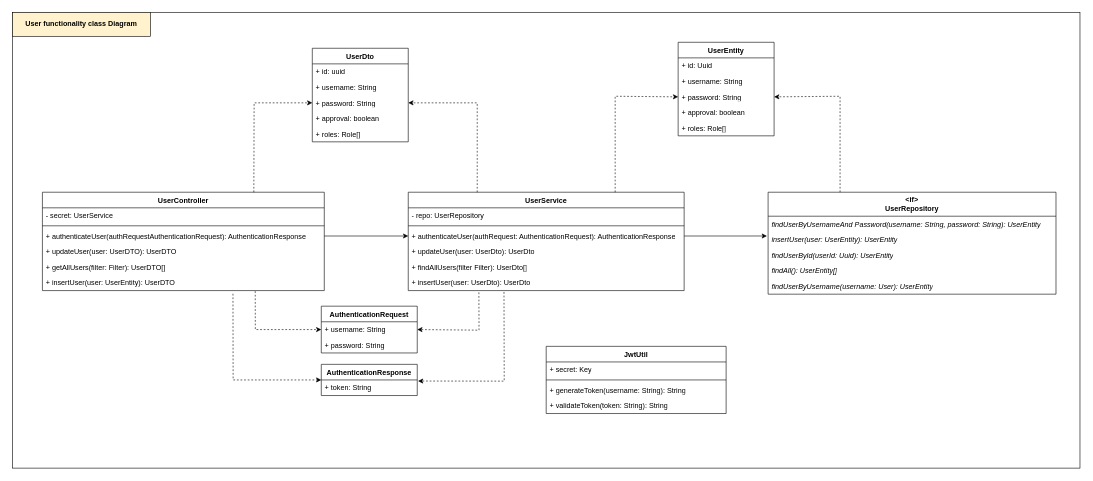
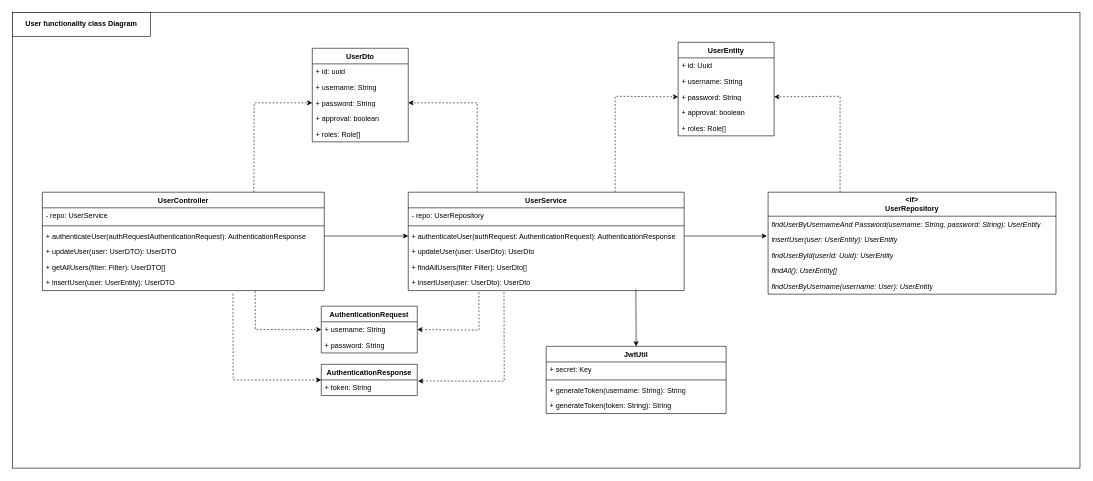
  <mxCell id="0" />
  <mxCell id="1" parent="0" />
  <mxCell id="2" value="" style="rounded=0;whiteSpace=wrap;html=1;" vertex="1" parent="1"><mxGeometry x="20" y="20" width="1780" height="760" as="geometry" /></mxCell>
  <mxCell id="3" value="UserEntity" style="swimlane;fontStyle=1;align=center;verticalAlign=top;childLayout=stackLayout;horizontal=1;startSize=26;horizontalStack=0;resizeParent=1;resizeParentMax=0;resizeLast=0;collapsible=1;marginBottom=0;whiteSpace=wrap;html=1;" vertex="1" parent="1"><mxGeometry x="1130" y="70" width="160" height="156" as="geometry" /></mxCell>
  <mxCell id="4" value="+ id: Uuid" style="text;strokeColor=none;fillColor=none;align=left;verticalAlign=top;spacingLeft=4;spacingRight=4;overflow=hidden;rotatable=0;points=[[0,0.5],[1,0.5]];portConstraint=eastwest;whiteSpace=wrap;html=1;" vertex="1" parent="3"><mxGeometry y="26" width="160" height="26" as="geometry" /></mxCell>
  <mxCell id="5" value="+ username: String" style="text;strokeColor=none;fillColor=none;align=left;verticalAlign=top;spacingLeft=4;spacingRight=4;overflow=hidden;rotatable=0;points=[[0,0.5],[1,0.5]];portConstraint=eastwest;whiteSpace=wrap;html=1;" vertex="1" parent="3"><mxGeometry y="52" width="160" height="26" as="geometry" /></mxCell>
  <mxCell id="6" value="+ password: String" style="text;strokeColor=none;fillColor=none;align=left;verticalAlign=top;spacingLeft=4;spacingRight=4;overflow=hidden;rotatable=0;points=[[0,0.5],[1,0.5]];portConstraint=eastwest;whiteSpace=wrap;html=1;" vertex="1" parent="3"><mxGeometry y="78" width="160" height="26" as="geometry" /></mxCell>
  <mxCell id="7" value="+ approval: boolean" style="text;strokeColor=none;fillColor=none;align=left;verticalAlign=top;spacingLeft=4;spacingRight=4;overflow=hidden;rotatable=0;points=[[0,0.5],[1,0.5]];portConstraint=eastwest;whiteSpace=wrap;html=1;" vertex="1" parent="3"><mxGeometry y="104" width="160" height="26" as="geometry" /></mxCell>
  <mxCell id="8" value="+ roles: Role[]" style="text;strokeColor=none;fillColor=none;align=left;verticalAlign=top;spacingLeft=4;spacingRight=4;overflow=hidden;rotatable=0;points=[[0,0.5],[1,0.5]];portConstraint=eastwest;whiteSpace=wrap;html=1;" vertex="1" parent="3"><mxGeometry y="130" width="160" height="26" as="geometry" /></mxCell>
  <mxCell id="9" value="&lt;b&gt;&amp;lt;if&amp;gt;&lt;br&gt;UserRepository&lt;/b&gt;" style="swimlane;fontStyle=0;childLayout=stackLayout;horizontal=1;startSize=40;fillColor=none;horizontalStack=0;resizeParent=1;resizeParentMax=0;resizeLast=0;collapsible=1;marginBottom=0;whiteSpace=wrap;html=1;" vertex="1" parent="1"><mxGeometry x="1280" y="320" width="480" height="170" as="geometry" /></mxCell>
  <mxCell id="10" value="&lt;i&gt;findUserByUsernameAnd Password(username: String, password: String): UserEntity&lt;/i&gt;" style="text;strokeColor=none;fillColor=none;align=left;verticalAlign=top;spacingLeft=4;spacingRight=4;overflow=hidden;rotatable=0;points=[[0,0.5],[1,0.5]];portConstraint=eastwest;whiteSpace=wrap;html=1;" vertex="1" parent="9"><mxGeometry y="40" width="480" height="26" as="geometry" /></mxCell>
  <mxCell id="11" value="&lt;i&gt;insertUser(user: UserEntity): UserEntity&lt;/i&gt;" style="text;strokeColor=none;fillColor=none;align=left;verticalAlign=top;spacingLeft=4;spacingRight=4;overflow=hidden;rotatable=0;points=[[0,0.5],[1,0.5]];portConstraint=eastwest;whiteSpace=wrap;html=1;" vertex="1" parent="9"><mxGeometry y="66" width="480" height="26" as="geometry" /></mxCell>
  <mxCell id="12" value="&lt;i&gt;findUserById(userId: Uuid): UserEntity&lt;/i&gt;" style="text;strokeColor=none;fillColor=none;align=left;verticalAlign=top;spacingLeft=4;spacingRight=4;overflow=hidden;rotatable=0;points=[[0,0.5],[1,0.5]];portConstraint=eastwest;whiteSpace=wrap;html=1;" vertex="1" parent="9"><mxGeometry y="92" width="480" height="26" as="geometry" /></mxCell>
  <mxCell id="13" value="&lt;i&gt;findAll(): UserEntity[]&lt;/i&gt;" style="text;strokeColor=none;fillColor=none;align=left;verticalAlign=top;spacingLeft=4;spacingRight=4;overflow=hidden;rotatable=0;points=[[0,0.5],[1,0.5]];portConstraint=eastwest;whiteSpace=wrap;html=1;" vertex="1" parent="9"><mxGeometry y="118" width="480" height="26" as="geometry" /></mxCell>
  <mxCell id="14" value="&lt;i&gt;findUserByUsername(username: User): UserEntity&lt;/i&gt;" style="text;strokeColor=none;fillColor=none;align=left;verticalAlign=top;spacingLeft=4;spacingRight=4;overflow=hidden;rotatable=0;points=[[0,0.5],[1,0.5]];portConstraint=eastwest;whiteSpace=wrap;html=1;" vertex="1" parent="9"><mxGeometry y="144" width="480" height="26" as="geometry" /></mxCell>
  <mxCell id="15" value="UserService" style="swimlane;fontStyle=1;align=center;verticalAlign=top;childLayout=stackLayout;horizontal=1;startSize=26;horizontalStack=0;resizeParent=1;resizeParentMax=0;resizeLast=0;collapsible=1;marginBottom=0;whiteSpace=wrap;html=1;" vertex="1" parent="1"><mxGeometry x="680" y="320" width="460" height="164" as="geometry" /></mxCell>
  <mxCell id="16" value="- repo: UserRepository" style="text;strokeColor=none;fillColor=none;align=left;verticalAlign=top;spacingLeft=4;spacingRight=4;overflow=hidden;rotatable=0;points=[[0,0.5],[1,0.5]];portConstraint=eastwest;whiteSpace=wrap;html=1;" vertex="1" parent="15"><mxGeometry y="26" width="460" height="26" as="geometry" /></mxCell>
  <mxCell id="17" value="" style="line;strokeWidth=1;fillColor=none;align=left;verticalAlign=middle;spacingTop=-1;spacingLeft=3;spacingRight=3;rotatable=0;labelPosition=right;points=[];portConstraint=eastwest;strokeColor=inherit;" vertex="1" parent="15"><mxGeometry y="52" width="460" height="8" as="geometry" /></mxCell>
  <mxCell id="18" value="+ authenticateUser(authRequest: AuthenticationRequest): AuthenticationResponse" style="text;strokeColor=none;fillColor=none;align=left;verticalAlign=top;spacingLeft=4;spacingRight=4;overflow=hidden;rotatable=0;points=[[0,0.5],[1,0.5]];portConstraint=eastwest;whiteSpace=wrap;html=1;" vertex="1" parent="15"><mxGeometry y="60" width="460" height="26" as="geometry" /></mxCell>
  <mxCell id="19" value="+ updateUser(user: UserDto): UserDto" style="text;strokeColor=none;fillColor=none;align=left;verticalAlign=top;spacingLeft=4;spacingRight=4;overflow=hidden;rotatable=0;points=[[0,0.5],[1,0.5]];portConstraint=eastwest;whiteSpace=wrap;html=1;" vertex="1" parent="15"><mxGeometry y="86" width="460" height="26" as="geometry" /></mxCell>
  <mxCell id="20" value="+ findAllUsers(filter Filter): UserDto[]" style="text;strokeColor=none;fillColor=none;align=left;verticalAlign=top;spacingLeft=4;spacingRight=4;overflow=hidden;rotatable=0;points=[[0,0.5],[1,0.5]];portConstraint=eastwest;whiteSpace=wrap;html=1;" vertex="1" parent="15"><mxGeometry y="112" width="460" height="26" as="geometry" /></mxCell>
  <mxCell id="21" value="+ insertUser(user: UserDto): UserDto" style="text;strokeColor=none;fillColor=none;align=left;verticalAlign=top;spacingLeft=4;spacingRight=4;overflow=hidden;rotatable=0;points=[[0,0.5],[1,0.5]];portConstraint=eastwest;whiteSpace=wrap;html=1;" vertex="1" parent="15"><mxGeometry y="138" width="460" height="26" as="geometry" /></mxCell>
  <mxCell id="22" value="UserDto" style="swimlane;fontStyle=1;align=center;verticalAlign=top;childLayout=stackLayout;horizontal=1;startSize=26;horizontalStack=0;resizeParent=1;resizeParentMax=0;resizeLast=0;collapsible=1;marginBottom=0;whiteSpace=wrap;html=1;" vertex="1" parent="1"><mxGeometry x="520" y="80" width="160" height="156" as="geometry" /></mxCell>
  <mxCell id="23" value="+ id: uuid" style="text;strokeColor=none;fillColor=none;align=left;verticalAlign=top;spacingLeft=4;spacingRight=4;overflow=hidden;rotatable=0;points=[[0,0.5],[1,0.5]];portConstraint=eastwest;whiteSpace=wrap;html=1;" vertex="1" parent="22"><mxGeometry y="26" width="160" height="26" as="geometry" /></mxCell>
  <mxCell id="24" value="+ username: String" style="text;strokeColor=none;fillColor=none;align=left;verticalAlign=top;spacingLeft=4;spacingRight=4;overflow=hidden;rotatable=0;points=[[0,0.5],[1,0.5]];portConstraint=eastwest;whiteSpace=wrap;html=1;" vertex="1" parent="22"><mxGeometry y="52" width="160" height="26" as="geometry" /></mxCell>
  <mxCell id="25" value="+ password: String" style="text;strokeColor=none;fillColor=none;align=left;verticalAlign=top;spacingLeft=4;spacingRight=4;overflow=hidden;rotatable=0;points=[[0,0.5],[1,0.5]];portConstraint=eastwest;whiteSpace=wrap;html=1;" vertex="1" parent="22"><mxGeometry y="78" width="160" height="26" as="geometry" /></mxCell>
  <mxCell id="26" value="+ approval: boolean" style="text;strokeColor=none;fillColor=none;align=left;verticalAlign=top;spacingLeft=4;spacingRight=4;overflow=hidden;rotatable=0;points=[[0,0.5],[1,0.5]];portConstraint=eastwest;whiteSpace=wrap;html=1;" vertex="1" parent="22"><mxGeometry y="104" width="160" height="26" as="geometry" /></mxCell>
  <mxCell id="27" value="+ roles: Role[]" style="text;strokeColor=none;fillColor=none;align=left;verticalAlign=top;spacingLeft=4;spacingRight=4;overflow=hidden;rotatable=0;points=[[0,0.5],[1,0.5]];portConstraint=eastwest;whiteSpace=wrap;html=1;" vertex="1" parent="22"><mxGeometry y="130" width="160" height="26" as="geometry" /></mxCell>
  <mxCell id="28" value="UserController" style="swimlane;fontStyle=1;align=center;verticalAlign=top;childLayout=stackLayout;horizontal=1;startSize=26;horizontalStack=0;resizeParent=1;resizeParentMax=0;resizeLast=0;collapsible=1;marginBottom=0;whiteSpace=wrap;html=1;" vertex="1" parent="1"><mxGeometry x="70" y="320" width="470" height="164" as="geometry" /></mxCell>
- <mxCell id="29" value="- secret: UserService" style="text;strokeColor=none;fillColor=none;align=left;verticalAlign=top;spacingLeft=4;spacingRight=4;overflow=hidden;rotatable=0;points=[[0,0.5],[1,0.5]];portConstraint=eastwest;whiteSpace=wrap;html=1;" vertex="1" parent="28"><mxGeometry y="26" width="470" height="26" as="geometry" /></mxCell>
+ <mxCell id="29" value="- repo: UserService" style="text;strokeColor=none;fillColor=none;align=left;verticalAlign=top;spacingLeft=4;spacingRight=4;overflow=hidden;rotatable=0;points=[[0,0.5],[1,0.5]];portConstraint=eastwest;whiteSpace=wrap;html=1;" vertex="1" parent="28"><mxGeometry y="26" width="470" height="26" as="geometry" /></mxCell>
  <mxCell id="30" value="" style="line;strokeWidth=1;fillColor=none;align=left;verticalAlign=middle;spacingTop=-1;spacingLeft=3;spacingRight=3;rotatable=0;labelPosition=right;points=[];portConstraint=eastwest;strokeColor=inherit;" vertex="1" parent="28"><mxGeometry y="52" width="470" height="8" as="geometry" /></mxCell>
  <mxCell id="31" value="+ authenticateUser(authRequestAuthenticationRequest): AuthenticationResponse" style="text;strokeColor=none;fillColor=none;align=left;verticalAlign=top;spacingLeft=4;spacingRight=4;overflow=hidden;rotatable=0;points=[[0,0.5],[1,0.5]];portConstraint=eastwest;whiteSpace=wrap;html=1;" vertex="1" parent="28"><mxGeometry y="60" width="470" height="26" as="geometry" /></mxCell>
  <mxCell id="32" value="+ updateUser(user: UserDTO): UserDTO" style="text;strokeColor=none;fillColor=none;align=left;verticalAlign=top;spacingLeft=4;spacingRight=4;overflow=hidden;rotatable=0;points=[[0,0.5],[1,0.5]];portConstraint=eastwest;whiteSpace=wrap;html=1;" vertex="1" parent="28"><mxGeometry y="86" width="470" height="26" as="geometry" /></mxCell>
  <mxCell id="33" value="+ getAllUsers(filter: Filter): UserDTO[]" style="text;strokeColor=none;fillColor=none;align=left;verticalAlign=top;spacingLeft=4;spacingRight=4;overflow=hidden;rotatable=0;points=[[0,0.5],[1,0.5]];portConstraint=eastwest;whiteSpace=wrap;html=1;" vertex="1" parent="28"><mxGeometry y="112" width="470" height="26" as="geometry" /></mxCell>
  <mxCell id="34" value="+ insertUser(user: UserEntity): UserDTO" style="text;strokeColor=none;fillColor=none;align=left;verticalAlign=top;spacingLeft=4;spacingRight=4;overflow=hidden;rotatable=0;points=[[0,0.5],[1,0.5]];portConstraint=eastwest;whiteSpace=wrap;html=1;" vertex="1" parent="28"><mxGeometry y="138" width="470" height="26" as="geometry" /></mxCell>
  <mxCell id="35" value="JwtUtil" style="swimlane;fontStyle=1;align=center;verticalAlign=top;childLayout=stackLayout;horizontal=1;startSize=26;horizontalStack=0;resizeParent=1;resizeParentMax=0;resizeLast=0;collapsible=1;marginBottom=0;whiteSpace=wrap;html=1;" vertex="1" parent="1"><mxGeometry x="910" y="577" width="300" height="112" as="geometry" /></mxCell>
  <mxCell id="36" value="+ secret: Key" style="text;strokeColor=none;fillColor=none;align=left;verticalAlign=top;spacingLeft=4;spacingRight=4;overflow=hidden;rotatable=0;points=[[0,0.5],[1,0.5]];portConstraint=eastwest;whiteSpace=wrap;html=1;" vertex="1" parent="35"><mxGeometry y="26" width="300" height="26" as="geometry" /></mxCell>
  <mxCell id="37" value="" style="line;strokeWidth=1;fillColor=none;align=left;verticalAlign=middle;spacingTop=-1;spacingLeft=3;spacingRight=3;rotatable=0;labelPosition=right;points=[];portConstraint=eastwest;strokeColor=inherit;" vertex="1" parent="35"><mxGeometry y="52" width="300" height="8" as="geometry" /></mxCell>
  <mxCell id="38" value="+ generateToken(username: String): String" style="text;strokeColor=none;fillColor=none;align=left;verticalAlign=top;spacingLeft=4;spacingRight=4;overflow=hidden;rotatable=0;points=[[0,0.5],[1,0.5]];portConstraint=eastwest;whiteSpace=wrap;html=1;" vertex="1" parent="35"><mxGeometry y="60" width="300" height="26" as="geometry" /></mxCell>
- <mxCell id="39" value="+ validateToken(token: String): String" style="text;strokeColor=none;fillColor=none;align=left;verticalAlign=top;spacingLeft=4;spacingRight=4;overflow=hidden;rotatable=0;points=[[0,0.5],[1,0.5]];portConstraint=eastwest;whiteSpace=wrap;html=1;" vertex="1" parent="35"><mxGeometry y="86" width="300" height="26" as="geometry" /></mxCell>
+ <mxCell id="39" value="+ generateToken(token: String): String" style="text;strokeColor=none;fillColor=none;align=left;verticalAlign=top;spacingLeft=4;spacingRight=4;overflow=hidden;rotatable=0;points=[[0,0.5],[1,0.5]];portConstraint=eastwest;whiteSpace=wrap;html=1;" vertex="1" parent="35"><mxGeometry y="86" width="300" height="26" as="geometry" /></mxCell>
  <mxCell id="40" value="" style="endArrow=classic;html=1;rounded=0;exitX=1;exitY=0.5;exitDx=0;exitDy=0;entryX=0;entryY=0.5;entryDx=0;entryDy=0;" edge="1" parent="1" source="31" target="18"><mxGeometry width="50" height="50" relative="1" as="geometry"><mxPoint x="690" y="440" as="sourcePoint" /><mxPoint x="740" y="390" as="targetPoint" /></mxGeometry></mxCell>
  <mxCell id="41" value="" style="endArrow=classic;html=1;rounded=0;entryX=-0.004;entryY=0.269;entryDx=0;entryDy=0;exitX=1;exitY=0.5;exitDx=0;exitDy=0;entryPerimeter=0;" edge="1" parent="1" source="18" target="11"><mxGeometry width="50" height="50" relative="1" as="geometry"><mxPoint x="690" y="440" as="sourcePoint" /><mxPoint x="740" y="390" as="targetPoint" /></mxGeometry></mxCell>
+ <mxCell id="42" value="" style="endArrow=classic;html=1;rounded=0;entryX=0.5;entryY=0;entryDx=0;entryDy=0;exitX=0.825;exitY=0.931;exitDx=0;exitDy=0;exitPerimeter=0;" edge="1" parent="1" source="21" target="35"><mxGeometry width="50" height="50" relative="1" as="geometry"><mxPoint x="730" y="440" as="sourcePoint" /><mxPoint x="780" y="390" as="targetPoint" /></mxGeometry></mxCell>
  <mxCell id="43" value="" style="endArrow=classic;html=1;rounded=0;exitX=0.75;exitY=0;exitDx=0;exitDy=0;entryX=0;entryY=0.5;entryDx=0;entryDy=0;dashed=1;" edge="1" parent="1" source="28" target="25"><mxGeometry width="50" height="50" relative="1" as="geometry"><mxPoint x="730" y="440" as="sourcePoint" /><mxPoint x="780" y="390" as="targetPoint" /><Array as="points"><mxPoint x="423" y="171" /></Array></mxGeometry></mxCell>
  <mxCell id="44" value="" style="endArrow=classic;html=1;rounded=0;entryX=1;entryY=0.5;entryDx=0;entryDy=0;exitX=0.25;exitY=0;exitDx=0;exitDy=0;dashed=1;" edge="1" parent="1" source="15" target="25"><mxGeometry width="50" height="50" relative="1" as="geometry"><mxPoint x="730" y="440" as="sourcePoint" /><mxPoint x="780" y="390" as="targetPoint" /><Array as="points"><mxPoint x="795" y="171" /></Array></mxGeometry></mxCell>
  <mxCell id="45" value="" style="endArrow=classic;html=1;rounded=0;entryX=0;entryY=0.5;entryDx=0;entryDy=0;exitX=0.75;exitY=0;exitDx=0;exitDy=0;dashed=1;" edge="1" parent="1" source="15" target="6"><mxGeometry width="50" height="50" relative="1" as="geometry"><mxPoint x="730" y="440" as="sourcePoint" /><mxPoint x="780" y="390" as="targetPoint" /><Array as="points"><mxPoint x="1025" y="160" /></Array></mxGeometry></mxCell>
  <mxCell id="46" value="" style="endArrow=classic;html=1;rounded=0;entryX=1;entryY=0.5;entryDx=0;entryDy=0;exitX=0.25;exitY=0;exitDx=0;exitDy=0;dashed=1;" edge="1" parent="1" source="9" target="6"><mxGeometry width="50" height="50" relative="1" as="geometry"><mxPoint x="730" y="440" as="sourcePoint" /><mxPoint x="780" y="390" as="targetPoint" /><Array as="points"><mxPoint x="1400" y="160" /></Array></mxGeometry></mxCell>
  <mxCell id="47" value="AuthenticationRequest" style="swimlane;fontStyle=1;align=center;verticalAlign=top;childLayout=stackLayout;horizontal=1;startSize=26;horizontalStack=0;resizeParent=1;resizeParentMax=0;resizeLast=0;collapsible=1;marginBottom=0;whiteSpace=wrap;html=1;" vertex="1" parent="1"><mxGeometry x="535" y="510" width="160" height="78" as="geometry" /></mxCell>
  <mxCell id="48" value="+ username: String" style="text;strokeColor=none;fillColor=none;align=left;verticalAlign=top;spacingLeft=4;spacingRight=4;overflow=hidden;rotatable=0;points=[[0,0.5],[1,0.5]];portConstraint=eastwest;whiteSpace=wrap;html=1;" vertex="1" parent="47"><mxGeometry y="26" width="160" height="26" as="geometry" /></mxCell>
  <mxCell id="49" value="+ password: String" style="text;strokeColor=none;fillColor=none;align=left;verticalAlign=top;spacingLeft=4;spacingRight=4;overflow=hidden;rotatable=0;points=[[0,0.5],[1,0.5]];portConstraint=eastwest;whiteSpace=wrap;html=1;" vertex="1" parent="47"><mxGeometry y="52" width="160" height="26" as="geometry" /></mxCell>
  <mxCell id="50" value="AuthenticationResponse" style="swimlane;fontStyle=1;align=center;verticalAlign=top;childLayout=stackLayout;horizontal=1;startSize=26;horizontalStack=0;resizeParent=1;resizeParentMax=0;resizeLast=0;collapsible=1;marginBottom=0;whiteSpace=wrap;html=1;" vertex="1" parent="1"><mxGeometry x="535" y="607" width="160" height="52" as="geometry" /></mxCell>
  <mxCell id="51" value="+ token: String" style="text;strokeColor=none;fillColor=none;align=left;verticalAlign=top;spacingLeft=4;spacingRight=4;overflow=hidden;rotatable=0;points=[[0,0.5],[1,0.5]];portConstraint=eastwest;whiteSpace=wrap;html=1;" vertex="1" parent="50"><mxGeometry y="26" width="160" height="26" as="geometry" /></mxCell>
  <mxCell id="52" value="" style="endArrow=classic;html=1;rounded=0;exitX=0.755;exitY=1.038;exitDx=0;exitDy=0;exitPerimeter=0;entryX=0;entryY=0.5;entryDx=0;entryDy=0;dashed=1;" edge="1" parent="1" source="34" target="48"><mxGeometry width="50" height="50" relative="1" as="geometry"><mxPoint x="970" y="420" as="sourcePoint" /><mxPoint x="1020" y="370" as="targetPoint" /><Array as="points"><mxPoint x="425" y="549" /></Array></mxGeometry></mxCell>
  <mxCell id="53" value="" style="endArrow=classic;html=1;rounded=0;exitX=0.676;exitY=1.203;exitDx=0;exitDy=0;exitPerimeter=0;entryX=0;entryY=0.5;entryDx=0;entryDy=0;dashed=1;" edge="1" parent="1" source="34" target="50"><mxGeometry width="50" height="50" relative="1" as="geometry"><mxPoint x="970" y="420" as="sourcePoint" /><mxPoint x="1020" y="370" as="targetPoint" /><Array as="points"><mxPoint x="388" y="633" /></Array></mxGeometry></mxCell>
  <mxCell id="54" value="" style="endArrow=classic;html=1;rounded=0;entryX=1;entryY=0.5;entryDx=0;entryDy=0;exitX=0.256;exitY=1.117;exitDx=0;exitDy=0;exitPerimeter=0;dashed=1;" edge="1" parent="1" source="21" target="48"><mxGeometry width="50" height="50" relative="1" as="geometry"><mxPoint x="1020" y="470" as="sourcePoint" /><mxPoint x="1070" y="420" as="targetPoint" /><Array as="points"><mxPoint x="798" y="550" /></Array></mxGeometry></mxCell>
  <mxCell id="55" value="" style="endArrow=classic;html=1;rounded=0;entryX=1.008;entryY=0.07;entryDx=0;entryDy=0;entryPerimeter=0;exitX=0.347;exitY=1.09;exitDx=0;exitDy=0;exitPerimeter=0;dashed=1;" edge="1" parent="1" source="21" target="51"><mxGeometry width="50" height="50" relative="1" as="geometry"><mxPoint x="1020" y="470" as="sourcePoint" /><mxPoint x="1070" y="420" as="targetPoint" /><Array as="points"><mxPoint x="840" y="635" /></Array></mxGeometry></mxCell>
- <mxCell id="56" value="&lt;b&gt;User functionality class Diagram&lt;/b&gt;" style="rounded=0;whiteSpace=wrap;html=1;fillColor=#fff2cc;" vertex="1" parent="1"><mxGeometry x="20" y="20" width="230" height="40" as="geometry" /></mxCell>
+ <mxCell id="56" value="&lt;b&gt;User functionality class Diagram&lt;/b&gt;" style="rounded=0;whiteSpace=wrap;html=1;" vertex="1" parent="1"><mxGeometry x="20" y="20" width="230" height="40" as="geometry" /></mxCell>
